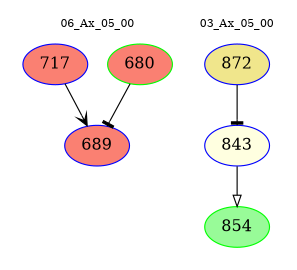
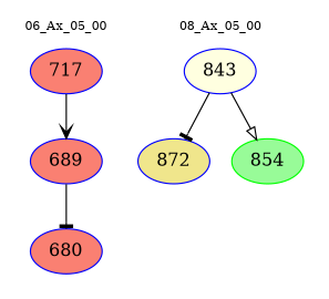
  digraph {
    node [color=blue fillcolor=salmon style=filled]
    edge [arrowhead=tee color=black]
    n1 [label=689]
-   n2 [color=green label=680]
+   n2 [label=680]
    n3 [label=717]
    n4 [fillcolor=lightyellow label=843]
    n5 [fillcolor=khaki label=872]
    n6 [color=green fillcolor=palegreen label=854]
    subgraph cluster_1 {
      color=white
      fontsize=10
      label="06_Ax_05_00"
      n1
      n2
      n3
    }
    subgraph cluster_2 {
      color=white
      fontsize=10
-     label="03_Ax_05_00"
+     label="08_Ax_05_00"
      n4
      n5
      n6
    }
-   n2 -> n1
+   n1 -> n2
    n3 -> n1 [arrowhead=vee]
-   n5 -> n4
+   n4 -> n5
    n4 -> n6 [arrowhead=onormal]
  }
